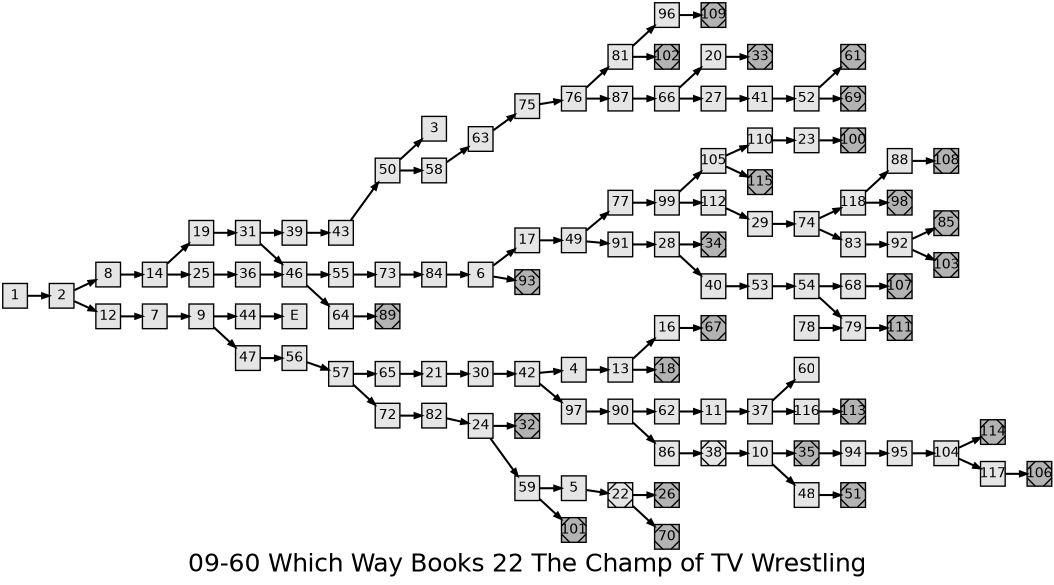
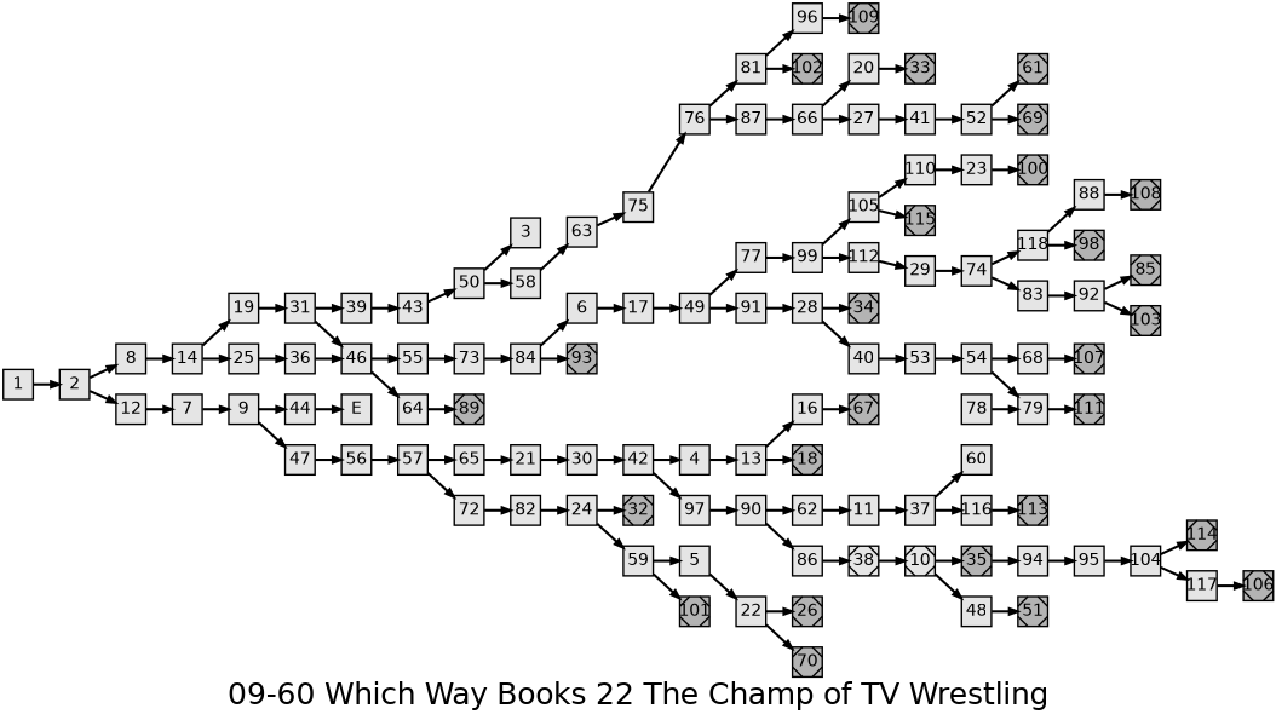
  digraph {
    fontname="DejaVu Sans"
    fontsize=36
    label="09-60 Which Way Books 22 The Champ of TV Wrestling"
    nodesep=0.35
    ordering=out
    rankdir=LR
    ranksep=0.45
    node [fillcolor=grey90 fixedsize=true fontname="DejaVu Sans" fontsize=20 labelfloat=true margin="0,0" penwidth=2 regular=true shape=rect style=filled]
    edge [fontname="DejaVu Sans" fontsize=12 labelfloat=true penwidth=3]
    1
    2
    8
    12
    14
    7
    19
    25
    9
    4
    13
    16
    18 [fillcolor=grey70 shape=Msquare]
    67 [fillcolor=grey70 shape=Msquare]
    5
-   22 [shape=Msquare]
+   22
    26 [fillcolor=grey70 shape=Msquare]
    70 [fillcolor=grey70 shape=Msquare]
    6
    17
    49
    77
    91
    44
    47
    E
    56
    31
    36
    57
    35 [fillcolor=grey70 shape=Msquare]
    94
-   10
+   10 [shape=Msquare]
    48
    51 [fillcolor=grey70 shape=Msquare]
    11
    37
    116
    60
    113 [fillcolor=grey70 shape=Msquare]
    39
    46
    99
    28
    43
    55
    64
    33 [fillcolor=grey70 shape=Msquare]
    20
    21
    30
    42
    97
    100 [fillcolor=grey70 shape=Msquare]
    23
    32 [fillcolor=grey70 shape=Msquare]
    24
    59
    101 [fillcolor=grey70 shape=Msquare]
    27
    41
    52
    61 [fillcolor=grey70 shape=Msquare]
    69 [fillcolor=grey70 shape=Msquare]
    34 [fillcolor=grey70 shape=Msquare]
    40
    53
    54
    29
    74
    118
    83
    88
    98 [fillcolor=grey70 shape=Msquare]
    92
    90
    50
    73
    89 [fillcolor=grey70 shape=Msquare]
    95
    38 [shape=Msquare]
    3
    58
    68
    79
    62
    86
    63
    84
    65
    72
    105
    112
    75
    107 [fillcolor=grey70 shape=Msquare]
    111 [fillcolor=grey70 shape=Msquare]
    93 [fillcolor=grey70 shape=Msquare]
    82
    76
    104
    81
    87
    66
    108 [fillcolor=grey70 shape=Msquare]
    85 [fillcolor=grey70 shape=Msquare]
    103 [fillcolor=grey70 shape=Msquare]
    96
    102 [fillcolor=grey70 shape=Msquare]
    109 [fillcolor=grey70 shape=Msquare]
    110
    115 [fillcolor=grey70 shape=Msquare]
    78
    114 [fillcolor=grey70 shape=Msquare]
    117
    106 [fillcolor=grey70 shape=Msquare]
    1 -> 2
    2 -> 8
    2 -> 12
    8 -> 14
    12 -> 7
    14 -> 19
    14 -> 25
    7 -> 9
    19 -> 31
    25 -> 36
    9 -> 44
    9 -> 47
    4 -> 13
    13 -> 16
    13 -> 18
    16 -> 67
    5 -> 22
    22 -> 26
    22 -> 70
    6 -> 17
    17 -> 49
    49 -> 77
    49 -> 91
    77 -> 99
    91 -> 28
    44 -> E
    47 -> 56
    56 -> 57
    31 -> 39
    31 -> 46
    36 -> 46
    57 -> 65
    57 -> 72
    35 -> 94
    94 -> 95
    10 -> 35
    10 -> 48
    48 -> 51
    11 -> 37
    37 -> 116
    37 -> 60
    116 -> 113
    39 -> 43
    46 -> 55
    46 -> 64
    99 -> 105
    99 -> 112
    28 -> 34
    28 -> 40
    43 -> 50
    55 -> 73
    64 -> 89
    20 -> 33
    21 -> 30
    30 -> 42
    42 -> 4
    42 -> 97
    97 -> 90
    23 -> 100
    24 -> 32
    24 -> 59
    59 -> 5
    59 -> 101
    27 -> 41
    41 -> 52
    52 -> 61
    52 -> 69
    40 -> 53
    53 -> 54
    54 -> 68
    54 -> 79
    29 -> 74
    74 -> 118
    74 -> 83
    118 -> 88
    118 -> 98
    83 -> 92
    88 -> 108
    92 -> 85
    92 -> 103
    90 -> 62
    90 -> 86
    50 -> 3
    50 -> 58
    73 -> 84
    95 -> 104
    38 -> 10
    58 -> 63
    68 -> 107
    79 -> 111
    62 -> 11
    86 -> 38
    63 -> 75
    84 -> 6
-   6 -> 93
+   84 -> 93
    65 -> 21
    72 -> 82
    105 -> 110
    105 -> 115
    112 -> 29
    75 -> 76
    82 -> 24
    76 -> 81
    76 -> 87
    104 -> 114
    104 -> 117
    81 -> 96
    81 -> 102
    87 -> 66
    66 -> 20
    66 -> 27
    96 -> 109
    110 -> 23
    78 -> 79
    117 -> 106
  }
